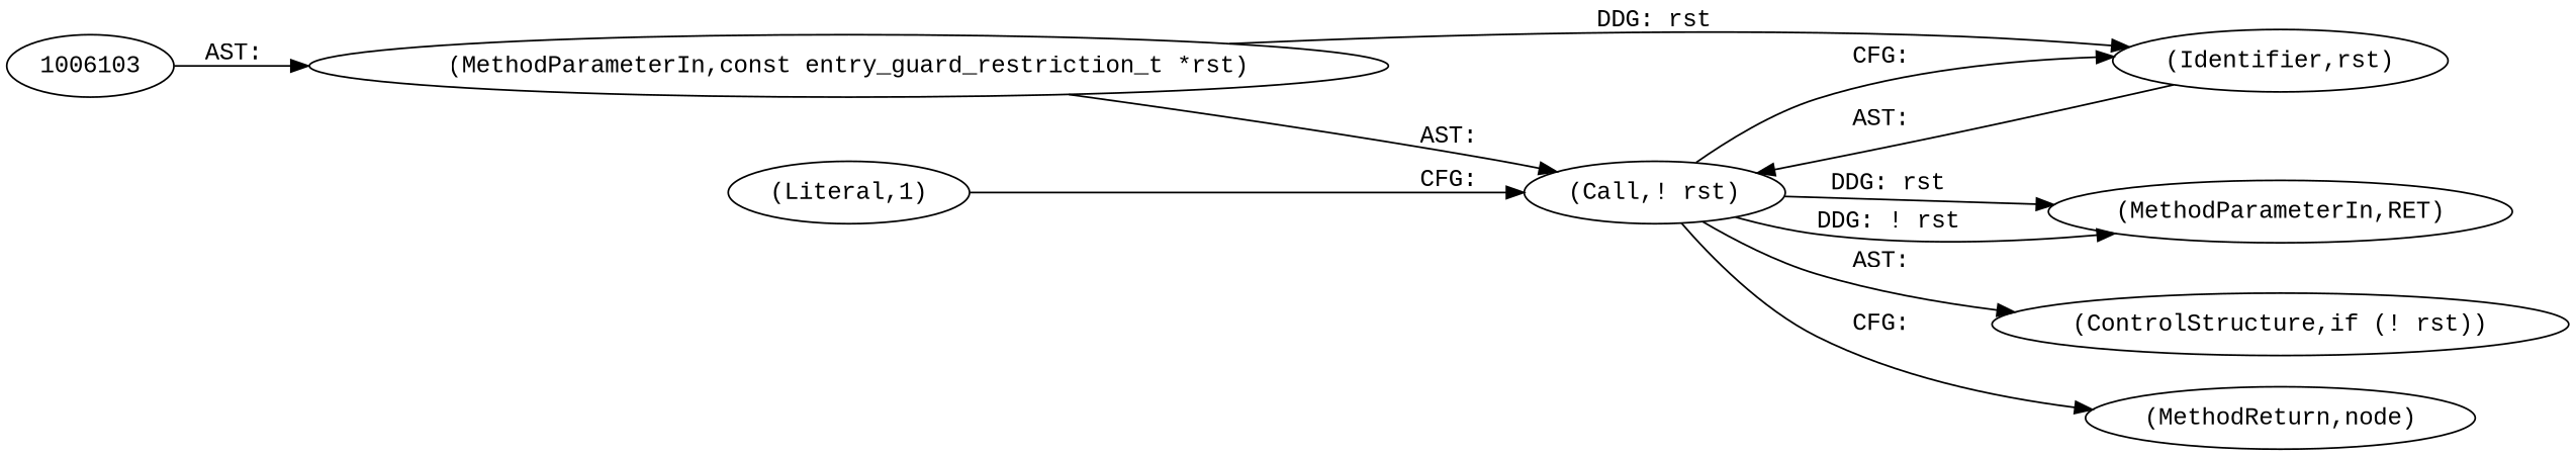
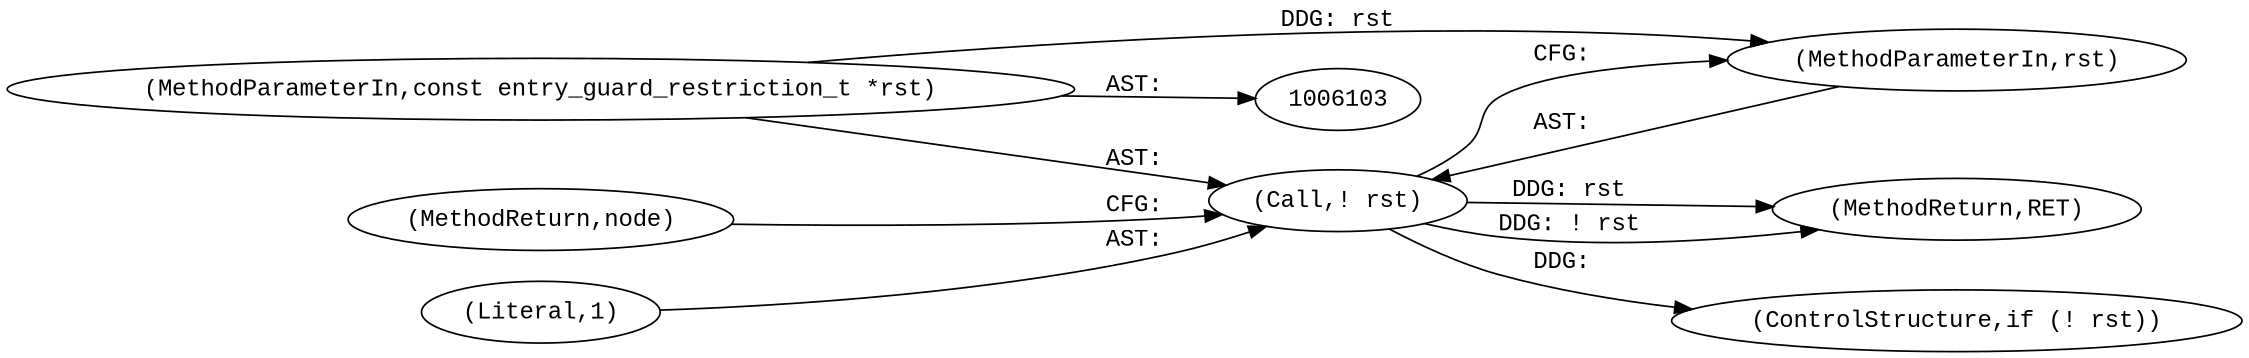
  digraph {
    fontname="Liberation Mono"
    rankdir=LR
    node [fontname="Liberation Mono"]
    edge [fontname="Liberation Mono"]
    n1 [label="(MethodParameterIn,const entry_guard_restriction_t *rst)"]
    n2 [label="(Call,! rst)"]
    n3 [label=1006103]
-   n4 [label="(Identifier,rst)"]
-   n5 [label="(MethodParameterIn,RET)"]
+   n4 [label="(MethodParameterIn,rst)"]
+   n5 [label="(MethodReturn,RET)"]
    n6 [label="(ControlStructure,if (! rst))"]
    n7 [label="(MethodReturn,node)"]
    n8 [label="(Literal,1)"]
    n1 -> n2 [label="AST: "]
-   n3 -> n1 [label="AST: "]
+   n1 -> n3 [label="AST: "]
    n1 -> n4 [label="DDG: rst"]
    n2 -> n4 [label="CFG: "]
    n2 -> n5 [label="DDG: rst"]
    n2 -> n5 [label="DDG: ! rst"]
-   n2 -> n6 [label="AST: "]
+   n2 -> n6 [label="DDG: "]
    n4 -> n2 [label="AST: "]
-   n2 -> n7 [label="CFG: "]
-   n8 -> n2 [label="CFG: "]
+   n7 -> n2 [label="CFG: "]
+   n8 -> n2 [label="AST: "]
  }
